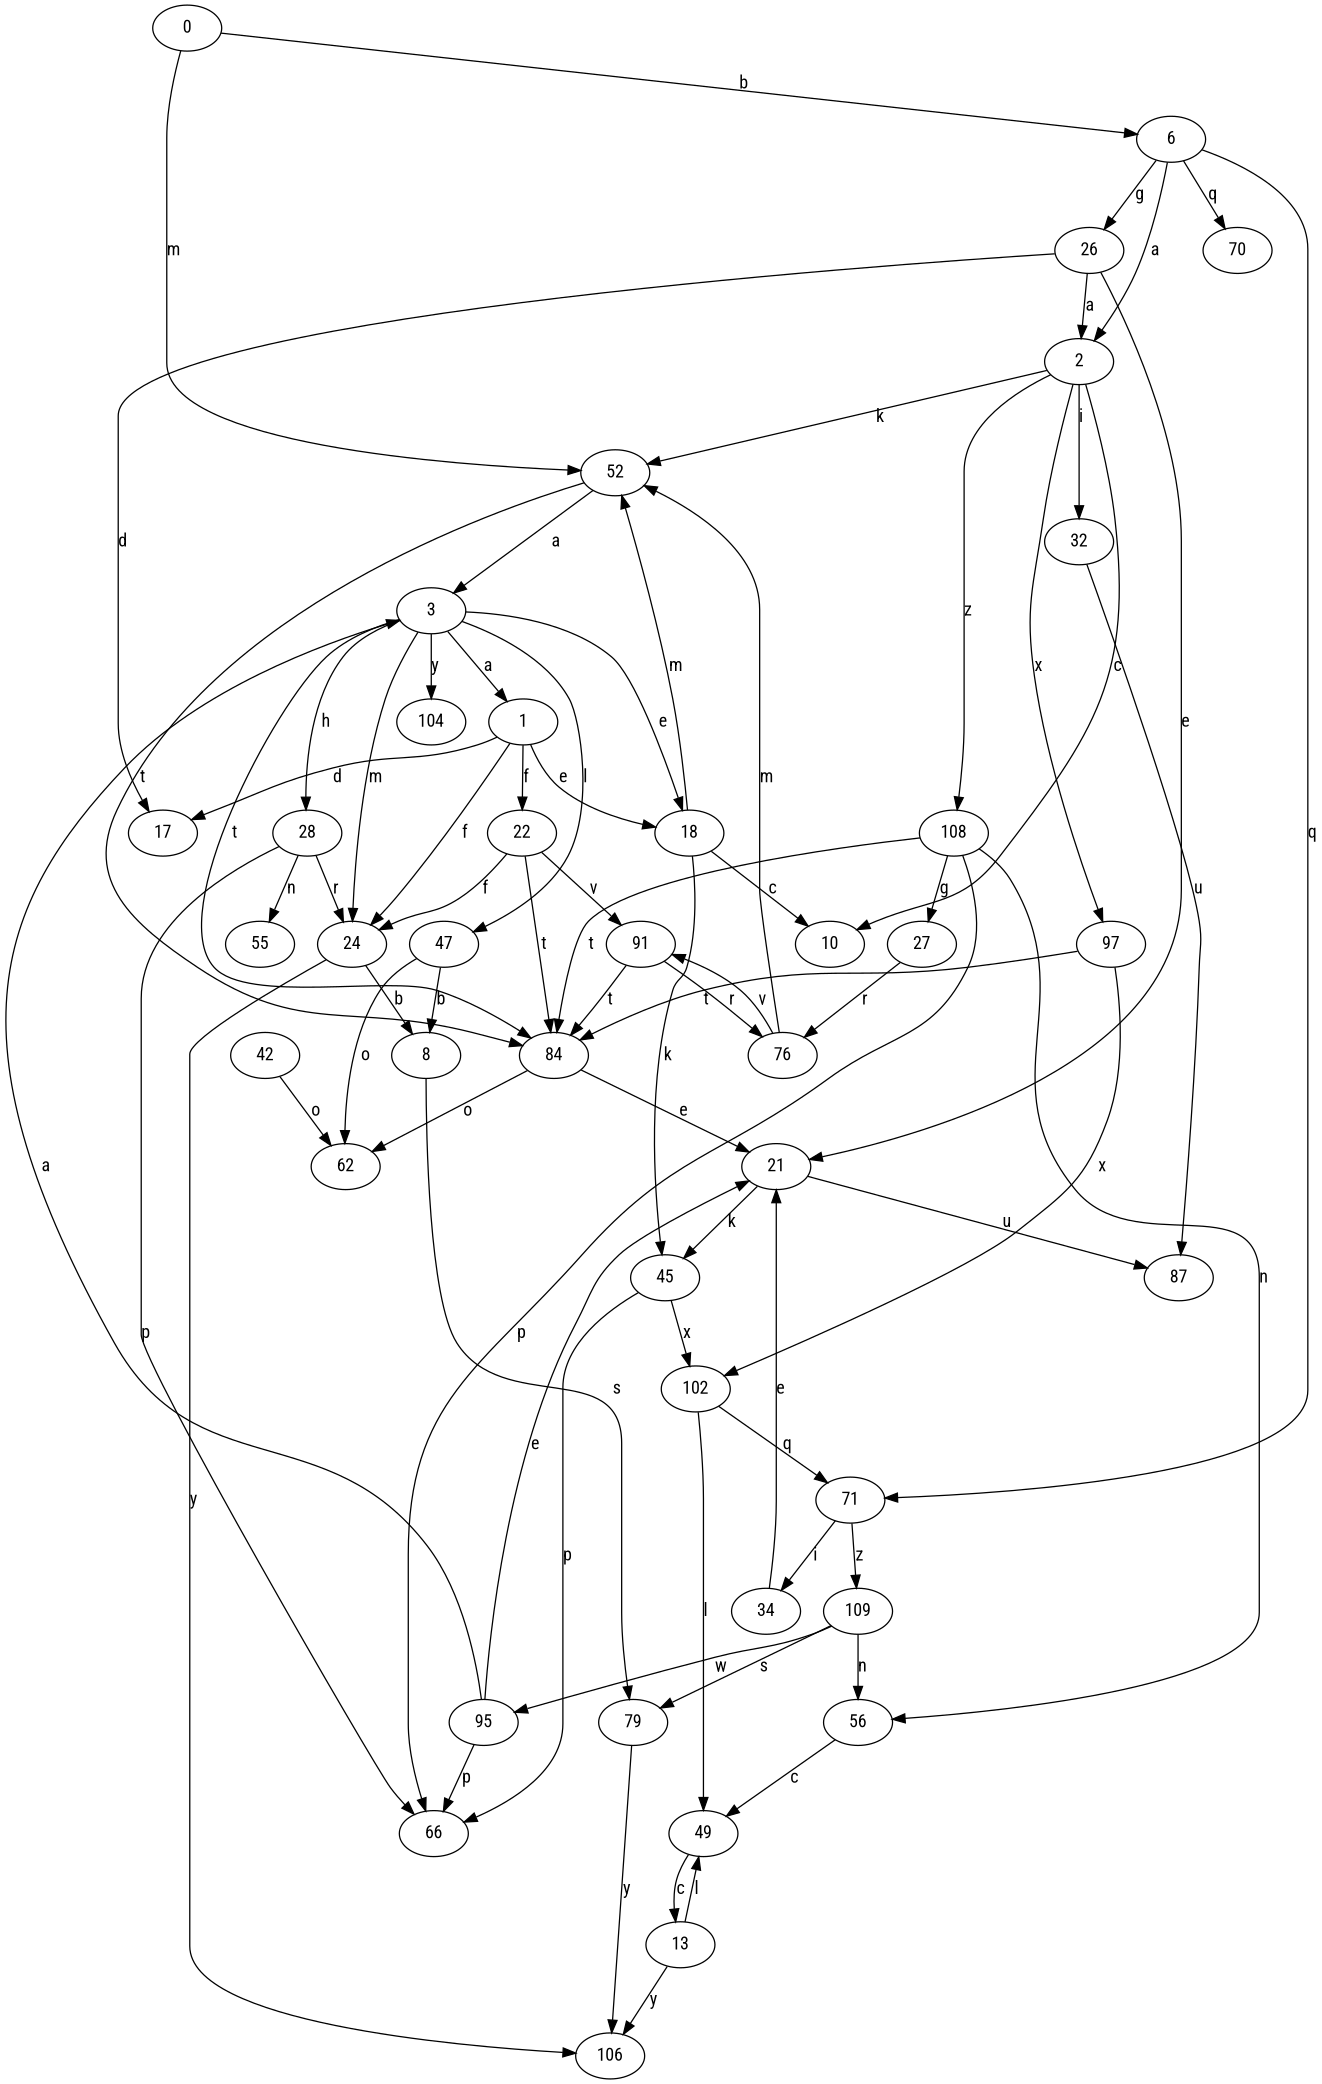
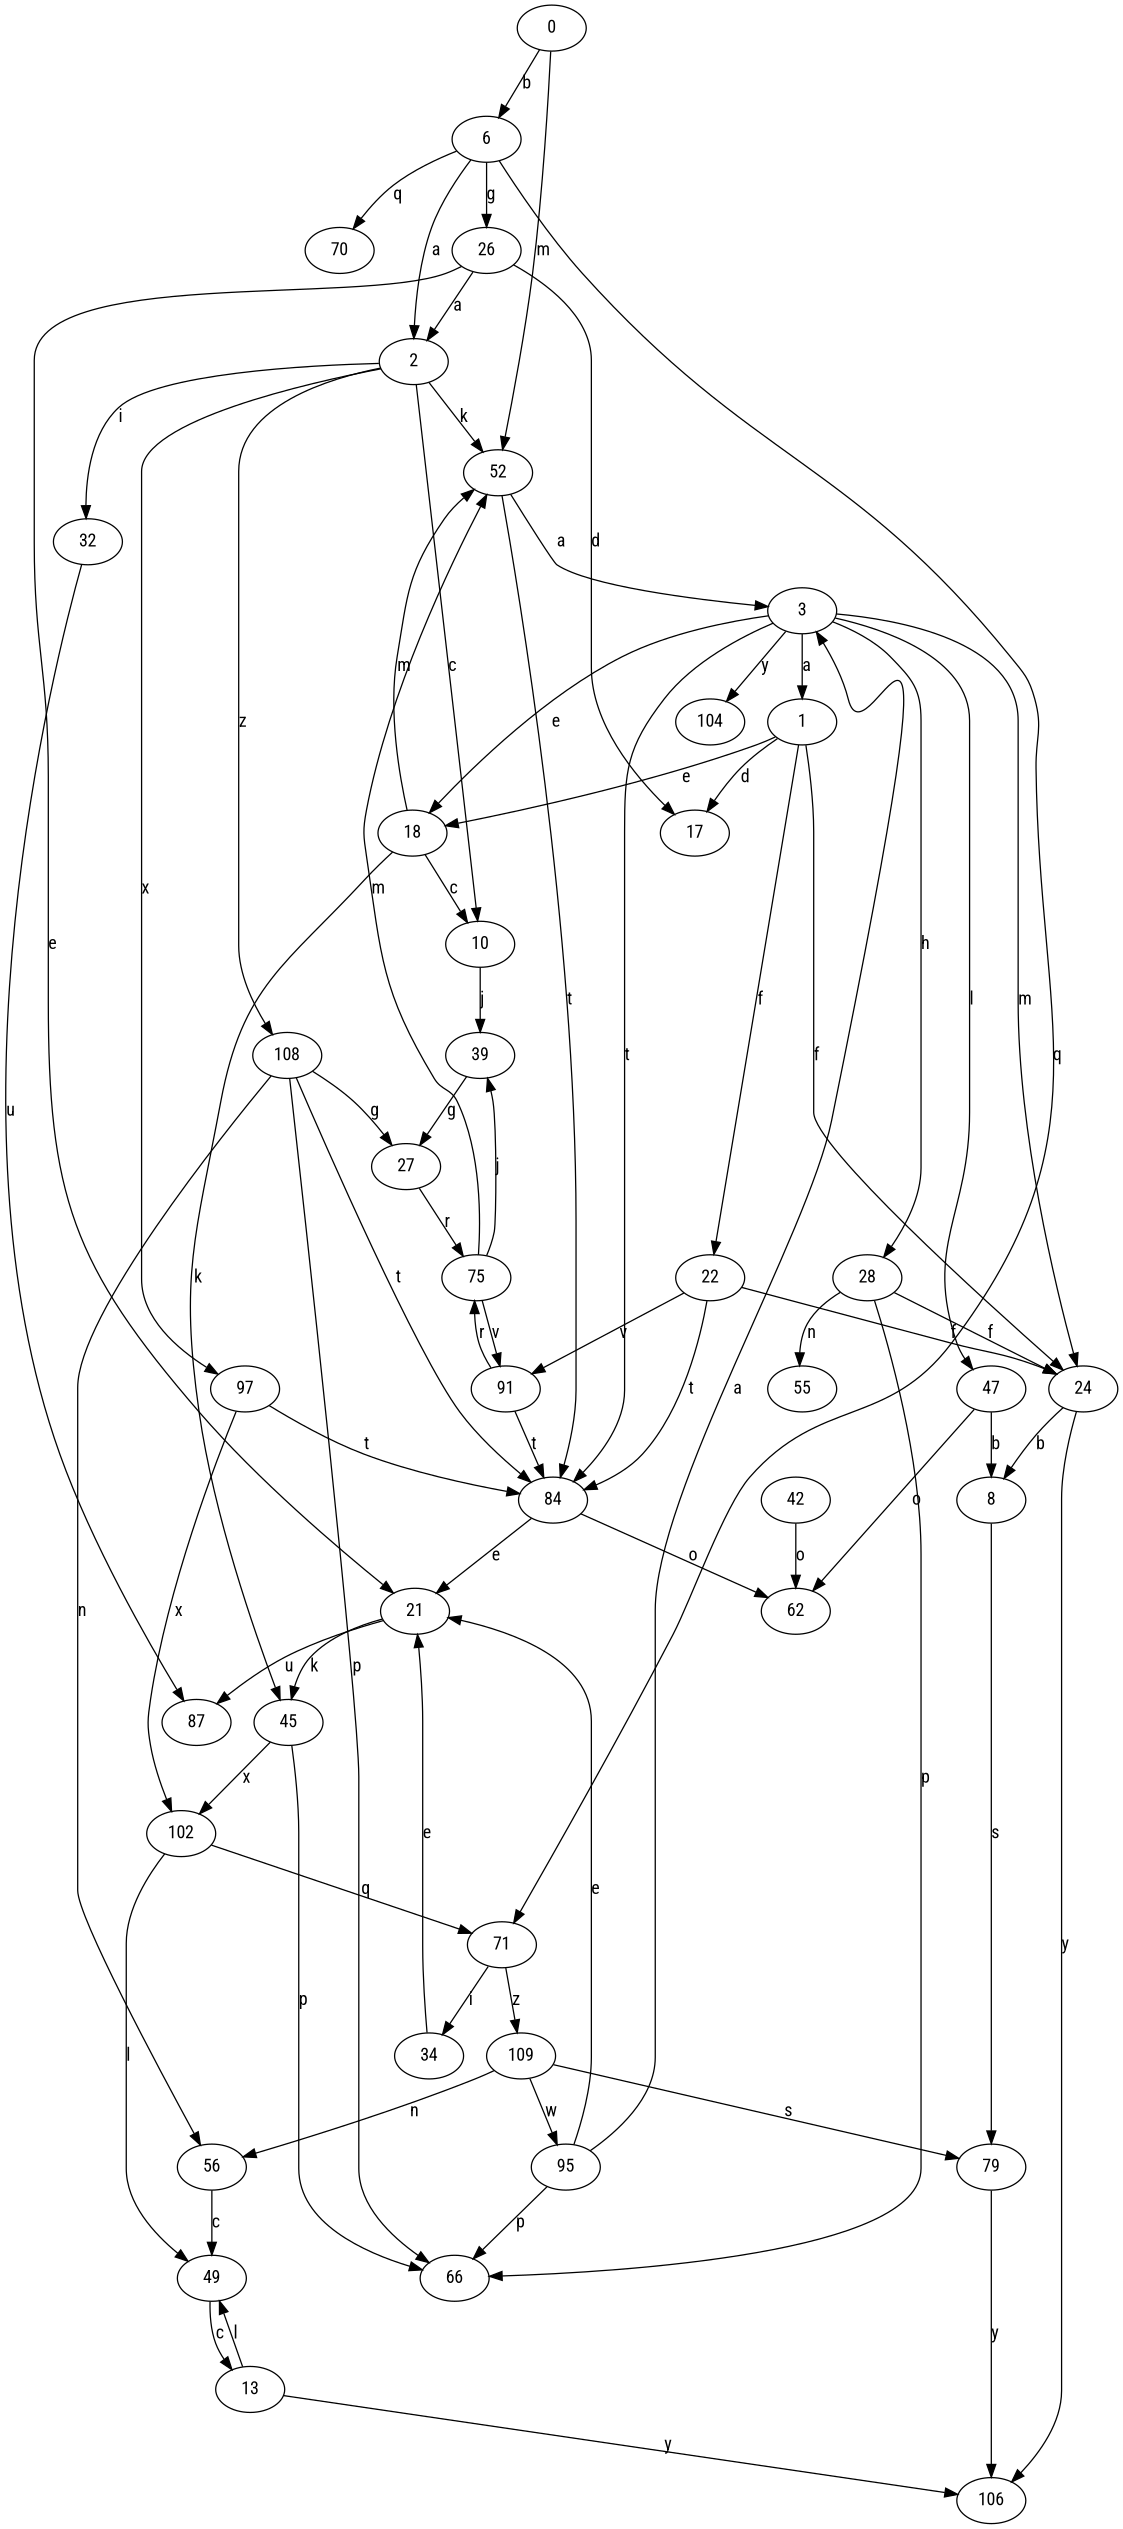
  strict digraph {
    fontname="Roboto Condensed"
    node [fontname="Roboto Condensed"]
    edge [fontname="Roboto Condensed"]
    0
    6
    52
    2
    26
    70
    71
    3
    84
    1
    17
    18
    22
    24
    10
    45
    91
    8
    106
    32
    97
    108
+   39
    87
    42
    62
    102
    27
    66
    56
    28
    47
    104
    55
    21
    34
    109
    79
    13
    49
-   75 [label=76]
+   75
    95
    0 -> 6 [label=b]
    0 -> 52 [label=m]
    6 -> 2 [label=a]
    6 -> 26 [label=g]
    6 -> 70 [label=q]
    6 -> 71 [label=q]
    52 -> 3 [label=a]
    52 -> 84 [label=t]
    2 -> 52 [label=k]
    2 -> 10 [label=c]
    2 -> 32 [label=i]
    2 -> 97 [label=x]
    2 -> 108 [label=z]
    26 -> 2 [label=a]
    26 -> 17 [label=d]
    26 -> 21 [label=e]
    71 -> 34 [label=i]
    71 -> 109 [label=z]
    3 -> 84 [label=t]
    3 -> 1 [label=a]
    3 -> 18 [label=e]
    3 -> 24 [label=m]
    3 -> 28 [label=h]
    3 -> 47 [label=l]
    3 -> 104 [label=y]
    84 -> 62 [label=o]
    84 -> 21 [label=e]
    1 -> 17 [label=d]
    1 -> 18 [label=e]
    1 -> 22 [label=f]
    1 -> 24 [label=f]
    18 -> 52 [label=m]
    18 -> 10 [label=c]
    18 -> 45 [label=k]
    22 -> 84 [label=t]
    22 -> 24 [label=f]
    22 -> 91 [label=v]
    24 -> 8 [label=b]
    24 -> 106 [label=y]
+   10 -> 39 [label=j]
    45 -> 102 [label=x]
    45 -> 66 [label=p]
    91 -> 84 [label=t]
    91 -> 75 [label=r]
    8 -> 79 [label=s]
    32 -> 87 [label=u]
    97 -> 84 [label=t]
    97 -> 102 [label=x]
    108 -> 84 [label=t]
    108 -> 27 [label=g]
    108 -> 66 [label=p]
    108 -> 56 [label=n]
+   39 -> 27 [label=g]
    42 -> 62 [label=o]
    102 -> 71 [label=q]
    102 -> 49 [label=l]
    27 -> 75 [label=r]
    56 -> 49 [label=c]
-   28 -> 24 [label=r]
+   28 -> 24 [label=f]
    28 -> 66 [label=p]
    28 -> 55 [label=n]
    47 -> 8 [label=b]
    47 -> 62 [label=o]
    21 -> 45 [label=k]
    21 -> 87 [label=u]
    34 -> 21 [label=e]
    109 -> 56 [label=n]
    109 -> 79 [label=s]
    109 -> 95 [label=w]
    79 -> 106 [label=y]
    13 -> 106 [label=y]
    13 -> 49 [label=l]
    49 -> 13 [label=c]
    75 -> 52 [label=m]
    75 -> 91 [label=v]
+   75 -> 39 [label=j]
    95 -> 3 [label=a]
    95 -> 66 [label=p]
    95 -> 21 [label=e]
  }
